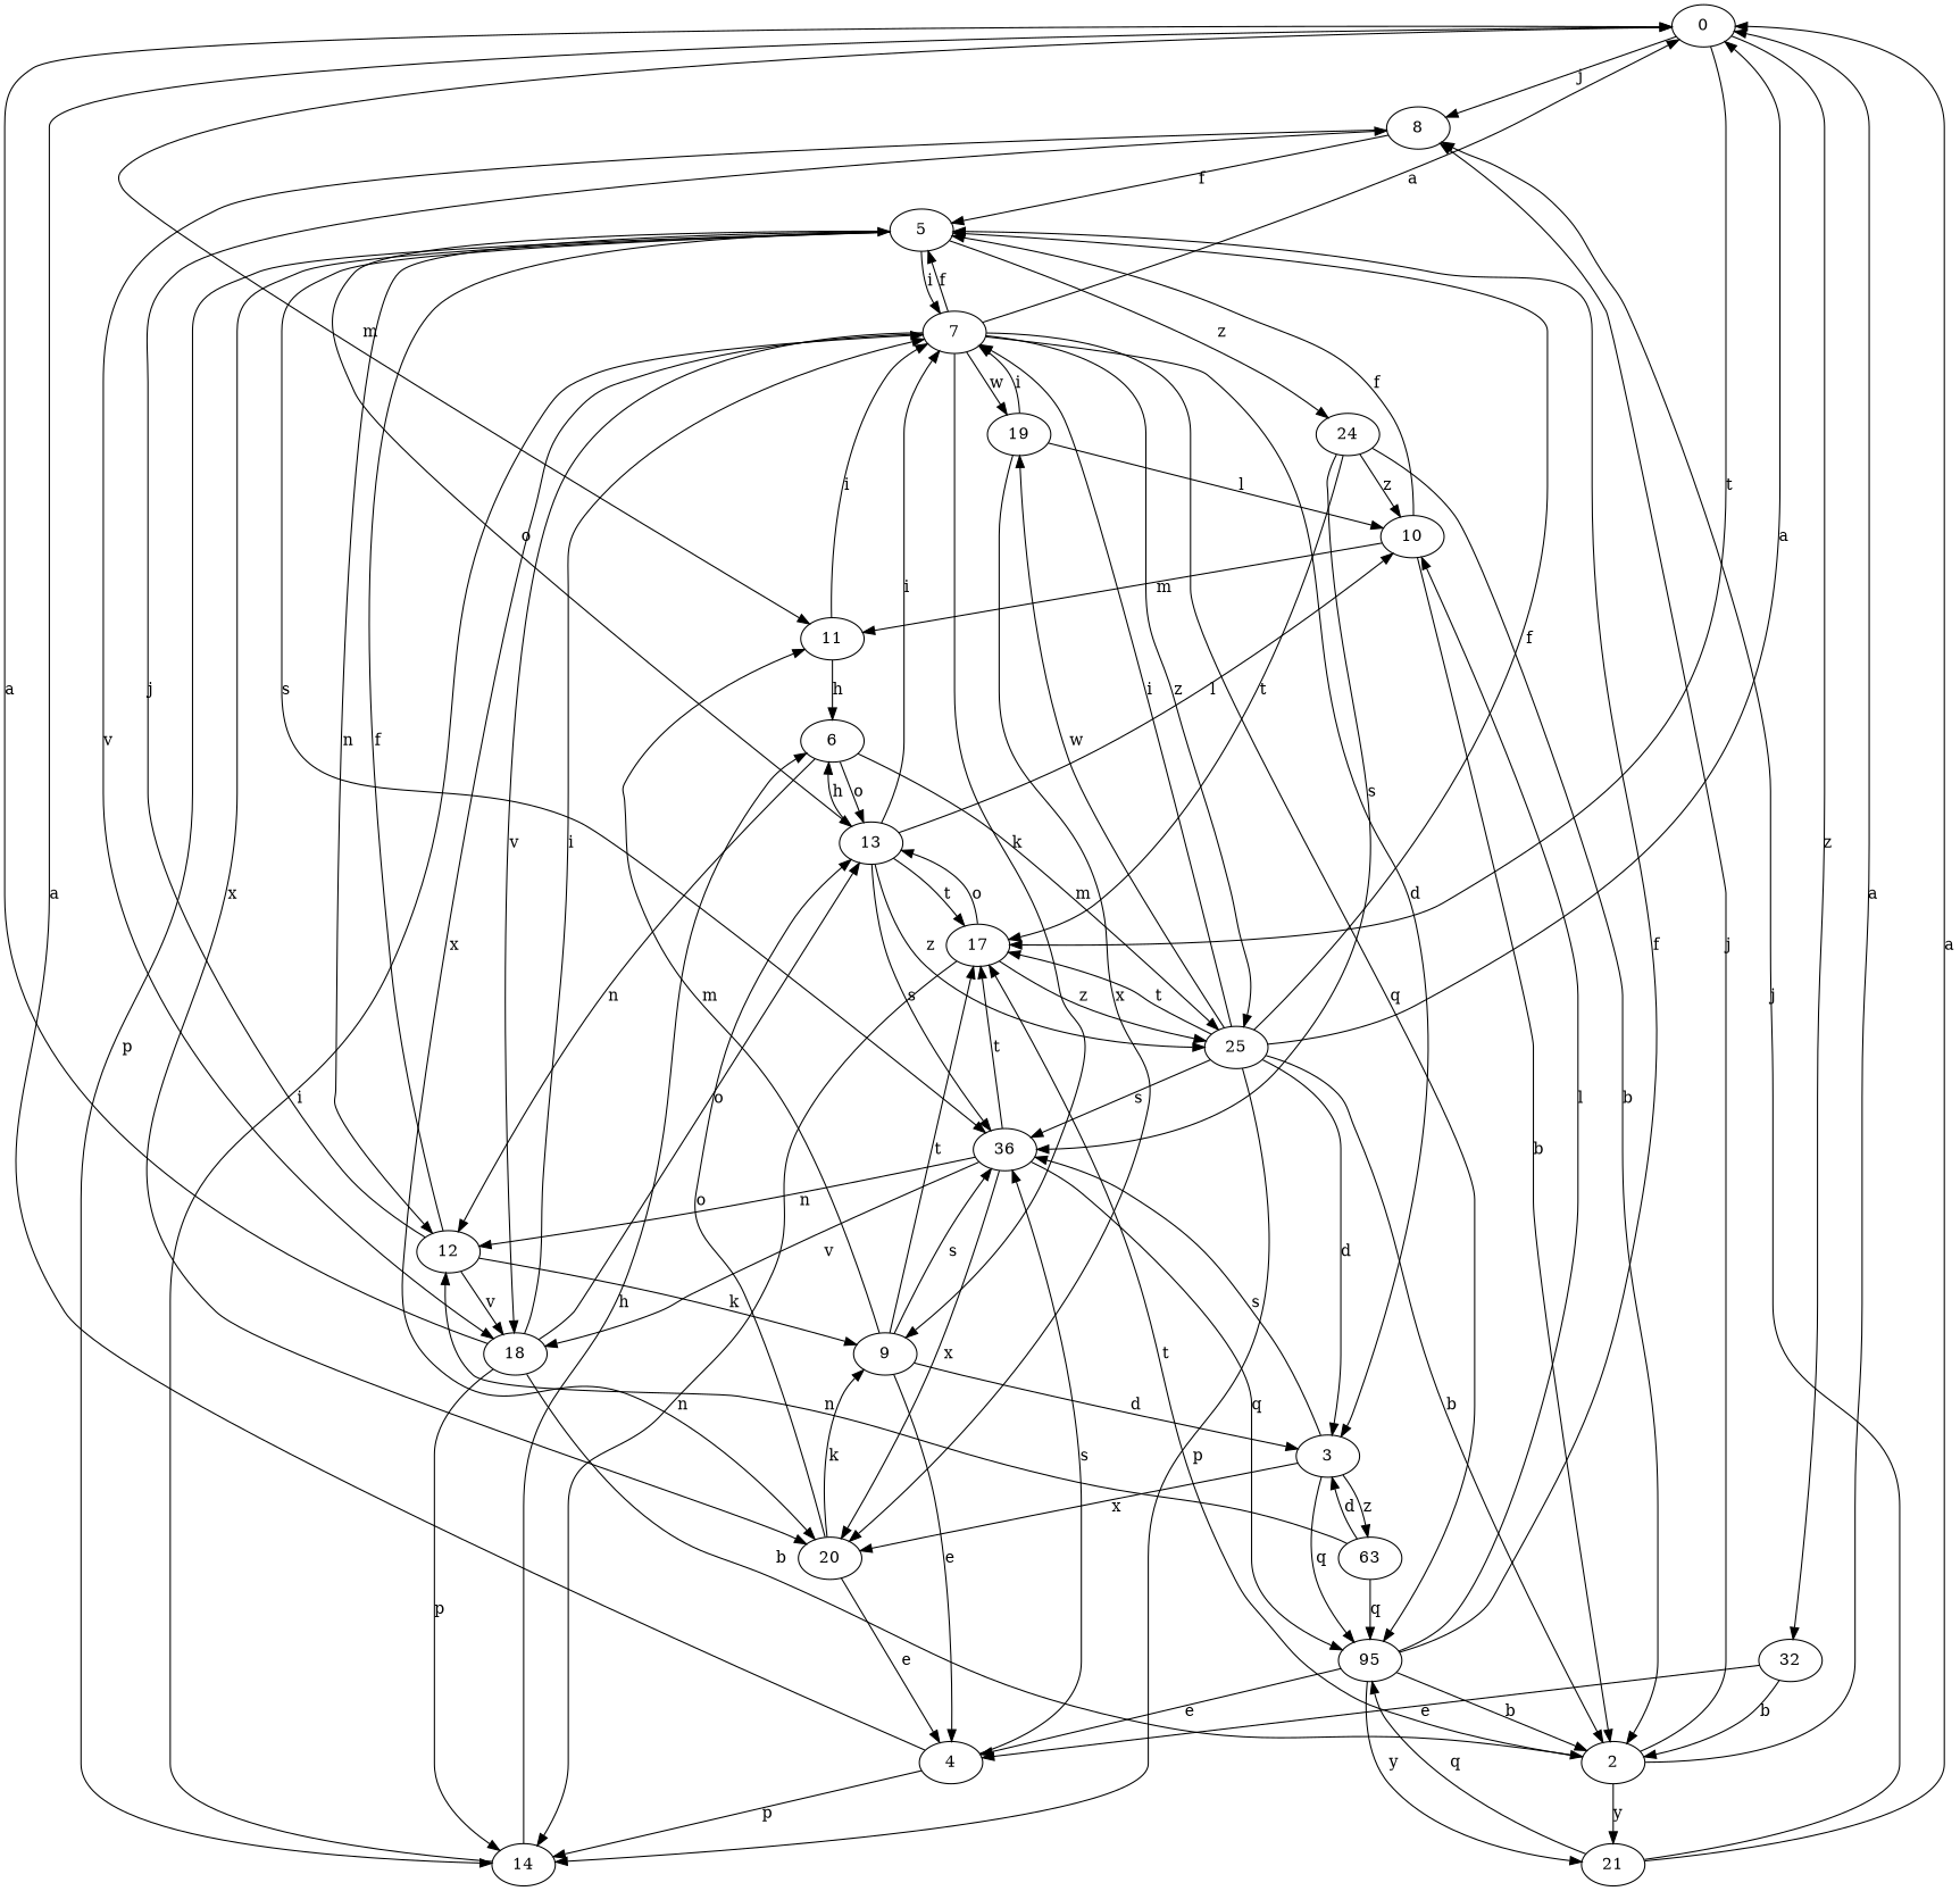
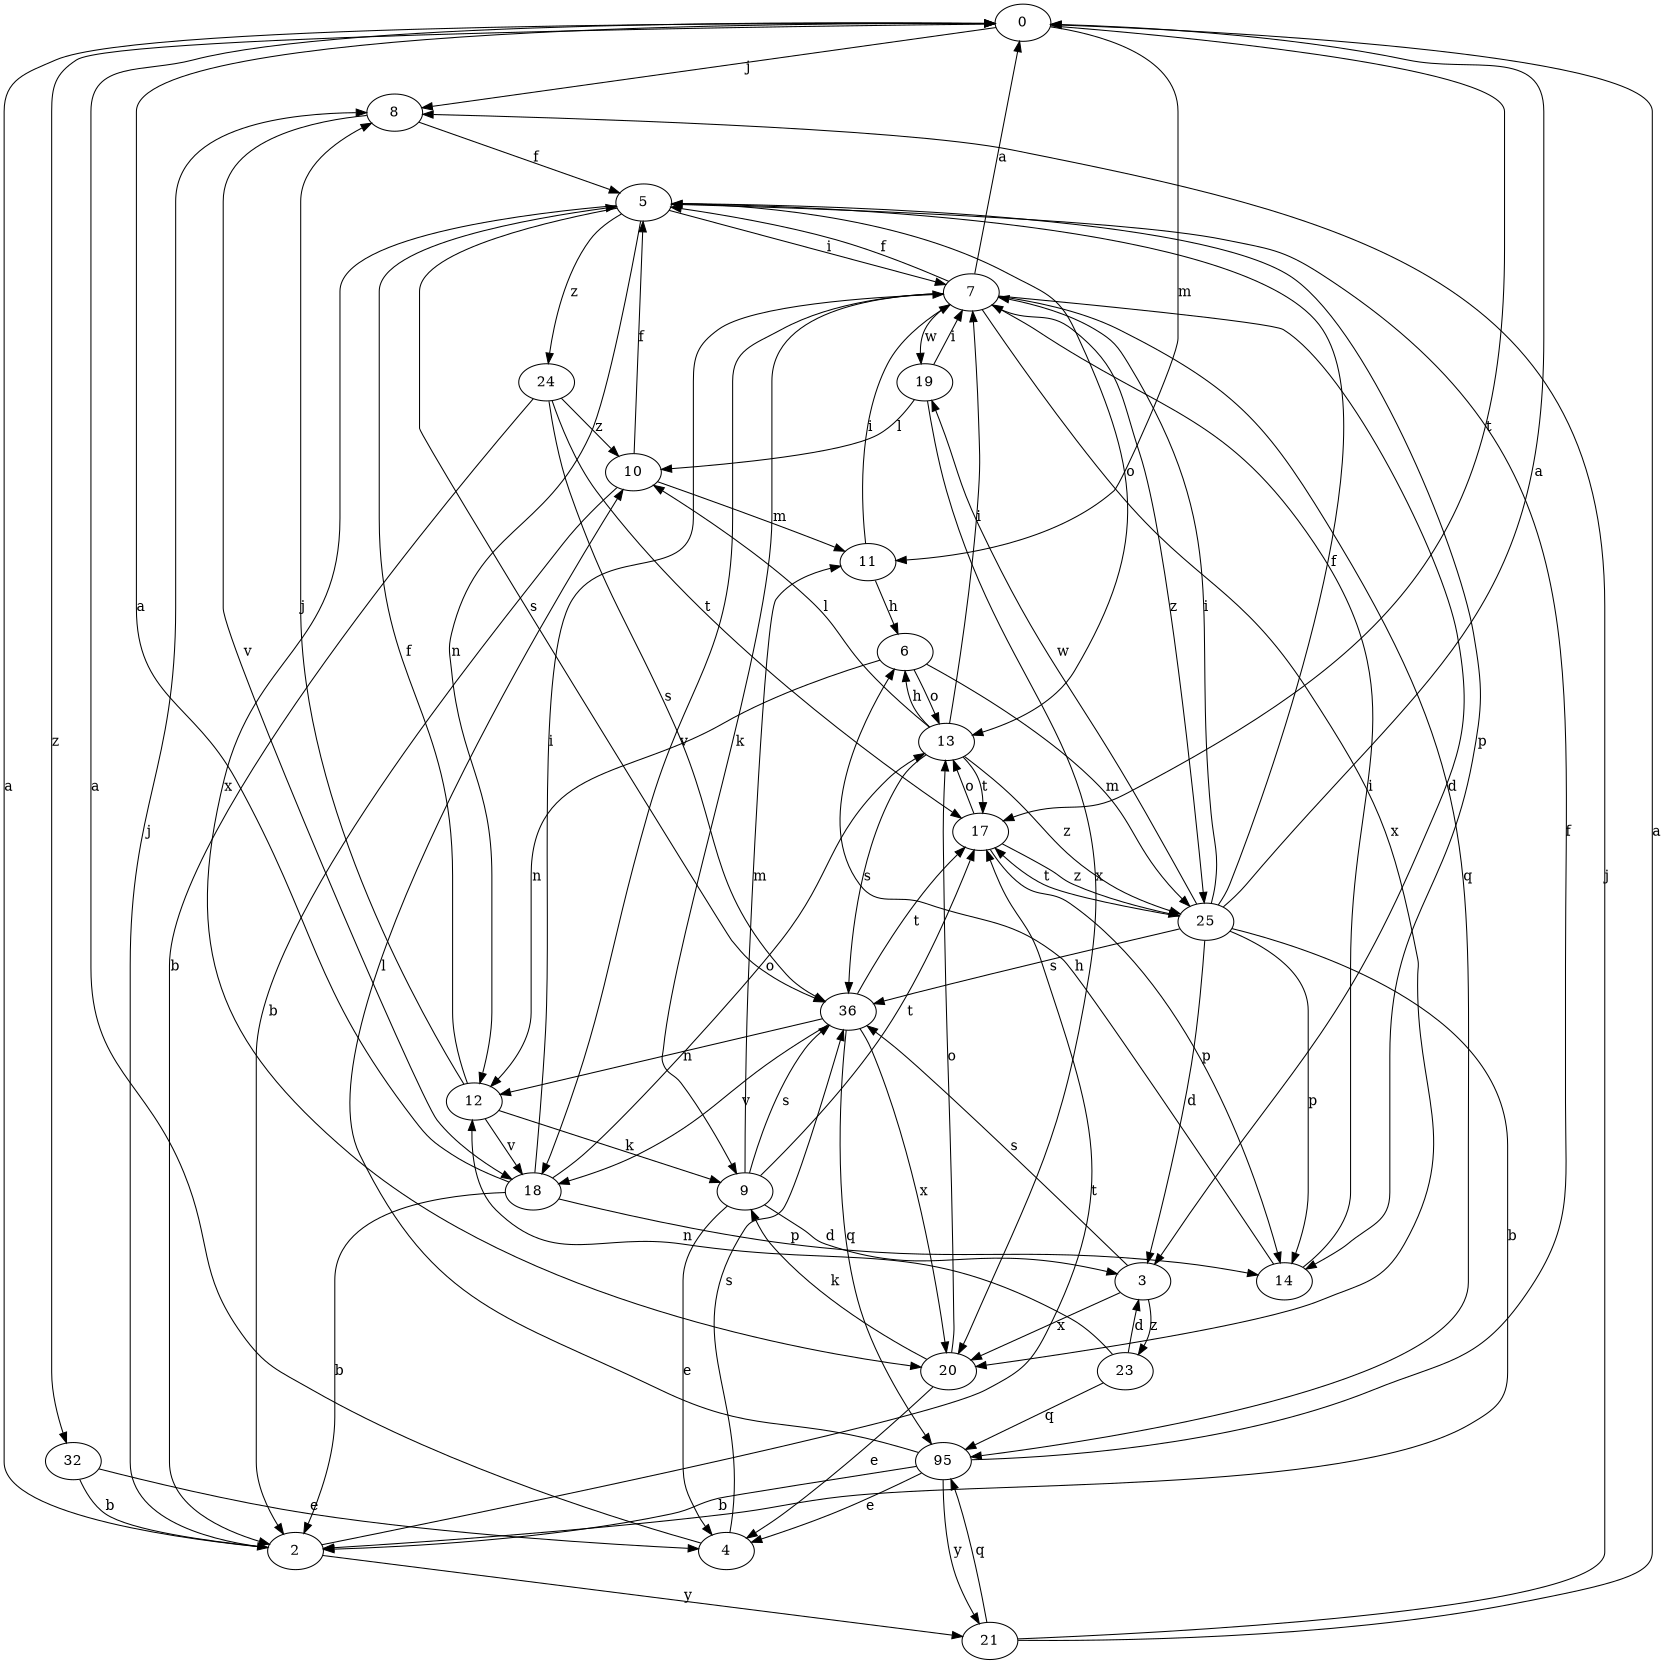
  strict digraph {
    0
    8
    11
    17
    n5 [label=32]
    5
    18
    7
    6
    14
    13
    25
    2
    4
    21
    n16 [label=95]
    3
    n18 [label=36]
    20
-   23 [label=63]
+   23
    10
    12
    9
    24
    19
    0 -> 8 [label=j]
    0 -> 11 [label=m]
    0 -> 17 [label=t]
    0 -> n5 [label=z]
    8 -> 5 [label=f]
    8 -> 18 [label=v]
    11 -> 7 [label=i]
    11 -> 6 [label=h]
-   17 -> 14 [label=n]
+   17 -> 14 [label=p]
    17 -> 13 [label=o]
    17 -> 25 [label=z]
    n5 -> 2 [label=b]
    n5 -> 4 [label=e]
    5 -> 7 [label=i]
    5 -> 14 [label=p]
    5 -> 13 [label=o]
    5 -> n18 [label=s]
    5 -> 20 [label=x]
    5 -> 12 [label=n]
    5 -> 24 [label=z]
    18 -> 0 [label=a]
    18 -> 7 [label=i]
    18 -> 14 [label=p]
    18 -> 13 [label=o]
    18 -> 2 [label=b]
    7 -> 0 [label=a]
    7 -> 5 [label=f]
    7 -> 18 [label=v]
    7 -> 25 [label=z]
    7 -> n16 [label=q]
    7 -> 3 [label=d]
    7 -> 20 [label=x]
    7 -> 9 [label=k]
    7 -> 19 [label=w]
    6 -> 13 [label=o]
    6 -> 25 [label=m]
    6 -> 12 [label=n]
    14 -> 7 [label=i]
    14 -> 6 [label=h]
    13 -> 17 [label=t]
    13 -> 7 [label=i]
    13 -> 6 [label=h]
    13 -> 25 [label=z]
    13 -> n18 [label=s]
    13 -> 10 [label=l]
    25 -> 0 [label=a]
    25 -> 17 [label=t]
    25 -> 5 [label=f]
    25 -> 7 [label=i]
    25 -> 14 [label=p]
    25 -> 2 [label=b]
    25 -> 3 [label=d]
    25 -> n18 [label=s]
    25 -> 19 [label=w]
    2 -> 0 [label=a]
    2 -> 8 [label=j]
    2 -> 17 [label=t]
    2 -> 21 [label=y]
    4 -> 0 [label=a]
-   4 -> 14 [label=p]
    4 -> n18 [label=s]
    21 -> 0 [label=a]
    21 -> 8 [label=j]
    21 -> n16 [label=q]
    n16 -> 5 [label=f]
    n16 -> 2 [label=b]
    n16 -> 4 [label=e]
    n16 -> 21 [label=y]
    n16 -> 10 [label=l]
-   3 -> n16 [label=q]
    3 -> n18 [label=s]
    3 -> 20 [label=x]
    3 -> 23 [label=z]
    n18 -> 17 [label=t]
    n18 -> 18 [label=v]
    n18 -> n16 [label=q]
    n18 -> 20 [label=x]
    n18 -> 12 [label=n]
    20 -> 13 [label=o]
    20 -> 4 [label=e]
    20 -> 9 [label=k]
    23 -> n16 [label=q]
    23 -> 3 [label=d]
    23 -> 12 [label=n]
    10 -> 11 [label=m]
    10 -> 5 [label=f]
    10 -> 2 [label=b]
    12 -> 8 [label=j]
    12 -> 5 [label=f]
    12 -> 18 [label=v]
    12 -> 9 [label=k]
    9 -> 11 [label=m]
    9 -> 17 [label=t]
    9 -> 4 [label=e]
    9 -> 3 [label=d]
    9 -> n18 [label=s]
    24 -> 17 [label=t]
    24 -> 2 [label=b]
    24 -> n18 [label=s]
    24 -> 10 [label=z]
    19 -> 7 [label=i]
    19 -> 20 [label=x]
    19 -> 10 [label=l]
  }
